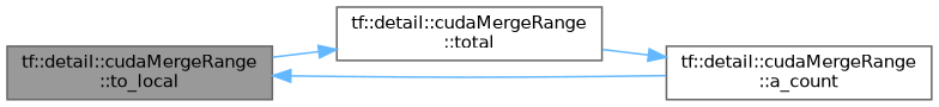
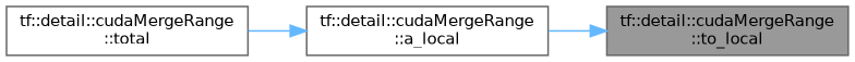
  digraph {
    rankdir=LR
    node [color=grey40 fillcolor=white fontname=Helvetica fontsize=10 shape=box style=filled]
    edge [color=steelblue1 fontname=Helvetica fontsize=10 labelfontname=Helvetica labelfontsize=10 style=solid]
    n1 [color=gray40 fillcolor=grey60 fontcolor=black height=0.2 label="tf::detail::cudaMergeRange\l::to_local" width=0.4]
    n2 [height=0.2 label="tf::detail::cudaMergeRange\l::total" width=0.4]
-   n3 [height=0.2 label="tf::detail::cudaMergeRange\l::a_count" width=0.4]
-   n1 -> n2
+   n3 [height=0.2 label="tf::detail::cudaMergeRange\l::a_local" width=0.4]
    n2 -> n3
    n3 -> n1
  }
